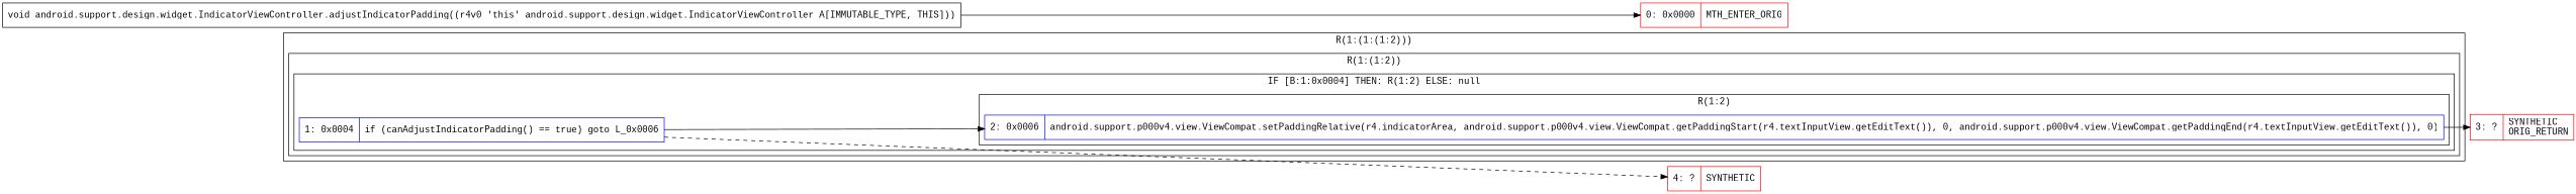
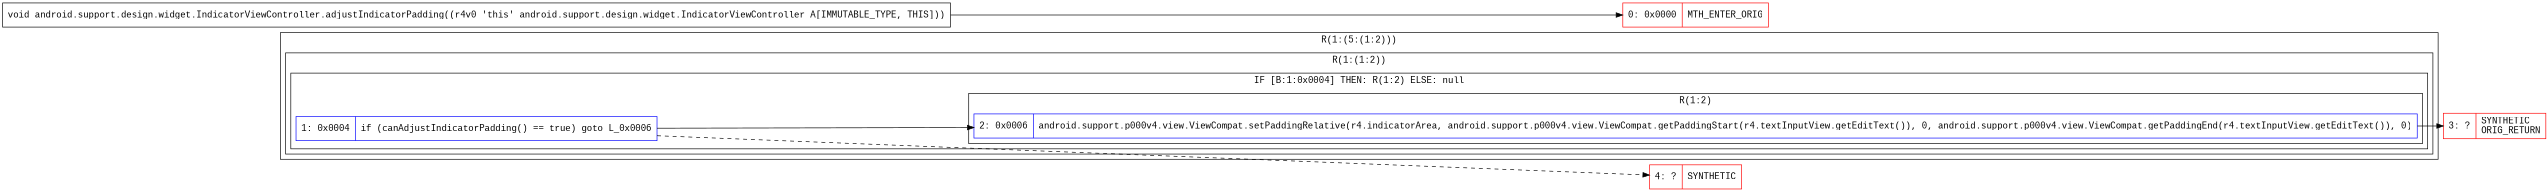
  digraph {
    fontname="Liberation Mono"
    rankdir=LR
    node [color=red fontname="Liberation Mono" shape=record]
    edge [fontname="Liberation Mono"]
    n1 [color=blue label="{2\:\ 0x0006|android.support.p000v4.view.ViewCompat.setPaddingRelative(r4.indicatorArea, android.support.p000v4.view.ViewCompat.getPaddingStart(r4.textInputView.getEditText()), 0, android.support.p000v4.view.ViewCompat.getPaddingEnd(r4.textInputView.getEditText()), 0)\l}"]
    n2 [color=blue label="{1\:\ 0x0004|if (canAdjustIndicatorPadding() == true) goto L_0x0006\l}"]
    n3 [label="{3\:\ ?|SYNTHETIC\lORIG_RETURN\l}"]
    n4 [label="{4\:\ ?|SYNTHETIC\l}"]
    n5 [label="{0\:\ 0x0000|MTH_ENTER_ORIG\l}"]
    n6 [label="{void android.support.design.widget.IndicatorViewController.adjustIndicatorPadding((r4v0 'this' android.support.design.widget.IndicatorViewController A[IMMUTABLE_TYPE, THIS])) }" color=""]
    subgraph cluster_1 {
-     label="R(1:(1:(1:2)))"
+     label="R(1:(5:(1:2)))"
      subgraph cluster_2 {
        label="R(1:(1:2))"
        subgraph cluster_3 {
          label="IF [B:1:0x0004] THEN: R(1:2) ELSE: null"
          n2
          subgraph cluster_4 {
            label="R(1:2)"
            n1
          }
        }
      }
    }
    n1 -> n3
    n2 -> n1
    n2 -> n4 [style=dashed]
    n6 -> n5
  }
